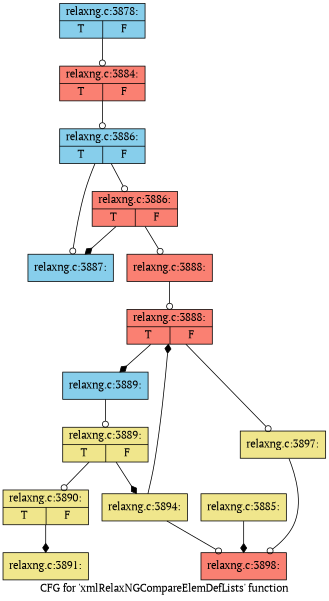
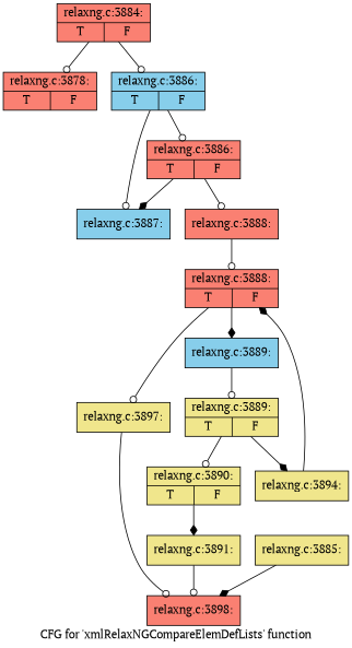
  digraph {
    fontname="PT Serif"
    label="CFG for 'xmlRelaxNGCompareElemDefLists' function"
    node [fillcolor=khaki fontname="PT Serif" shape=record style=filled]
    edge [arrowhead=odot fontname="PT Serif"]
-   n1 [fillcolor=skyblue label="{relaxng.c:3878:|{<s0>T|<s1>F}}"]
+   n1 [fillcolor=salmon label="{relaxng.c:3878:|{<s0>T|<s1>F}}"]
    n2 [fillcolor=salmon label="{relaxng.c:3884:|{<s0>T|<s1>F}}"]
    n3 [label="{relaxng.c:3885:}"]
    n4 [fillcolor=salmon label="{relaxng.c:3898:}"]
    n5 [fillcolor=skyblue label="{relaxng.c:3886:|{<s0>T|<s1>F}}"]
    n6 [fillcolor=skyblue label="{relaxng.c:3887:}"]
    n7 [fillcolor=salmon label="{relaxng.c:3886:|{<s0>T|<s1>F}}"]
    n8 [fillcolor=salmon label="{relaxng.c:3888:}"]
    n9 [fillcolor=salmon label="{relaxng.c:3888:|{<s0>T|<s1>F}}"]
    n10 [fillcolor=skyblue label="{relaxng.c:3889:}"]
    n11 [label="{relaxng.c:3897:}"]
    n12 [label="{relaxng.c:3889:|{<s0>T|<s1>F}}"]
    n13 [label="{relaxng.c:3890:|{<s0>T|<s1>F}}"]
    n14 [label="{relaxng.c:3894:}"]
    n15 [label="{relaxng.c:3891:}"]
-   n1 -> n2
+   n2 -> n1
    n2 -> n5
    n3 -> n4 [arrowhead=diamond]
    n5 -> n6
    n5 -> n7
    n7 -> n6 [arrowhead=diamond]
    n7 -> n8
    n8 -> n9
    n9 -> n10 [arrowhead=diamond]
    n9 -> n11
    n10 -> n12
    n11 -> n4
    n12 -> n13
    n12 -> n14 [arrowhead=diamond]
    n13 -> n15 [arrowhead=diamond]
    n14 -> n9 [arrowhead=diamond]
-   n14 -> n4
+   n15 -> n4
  }
